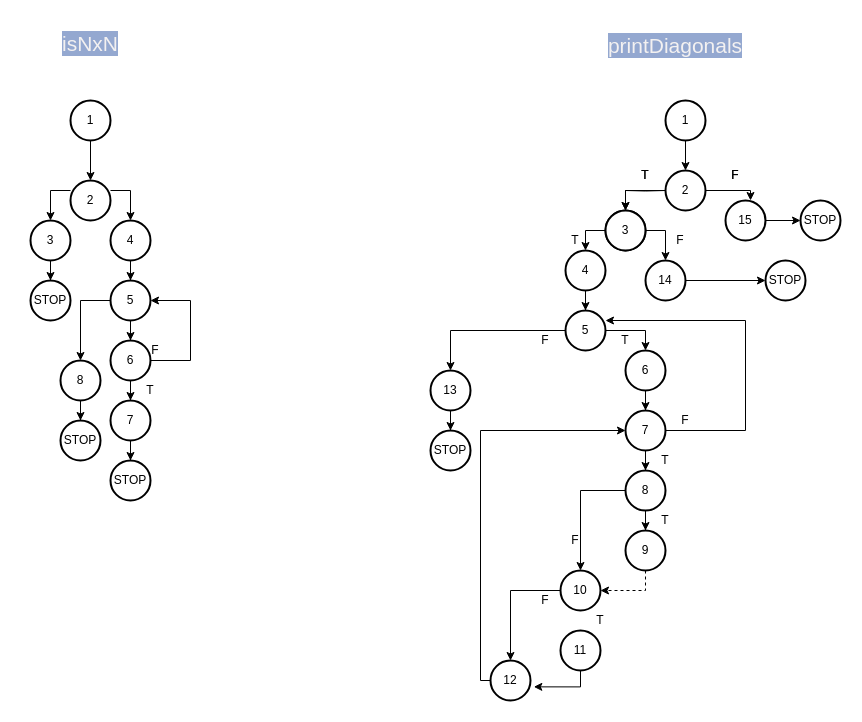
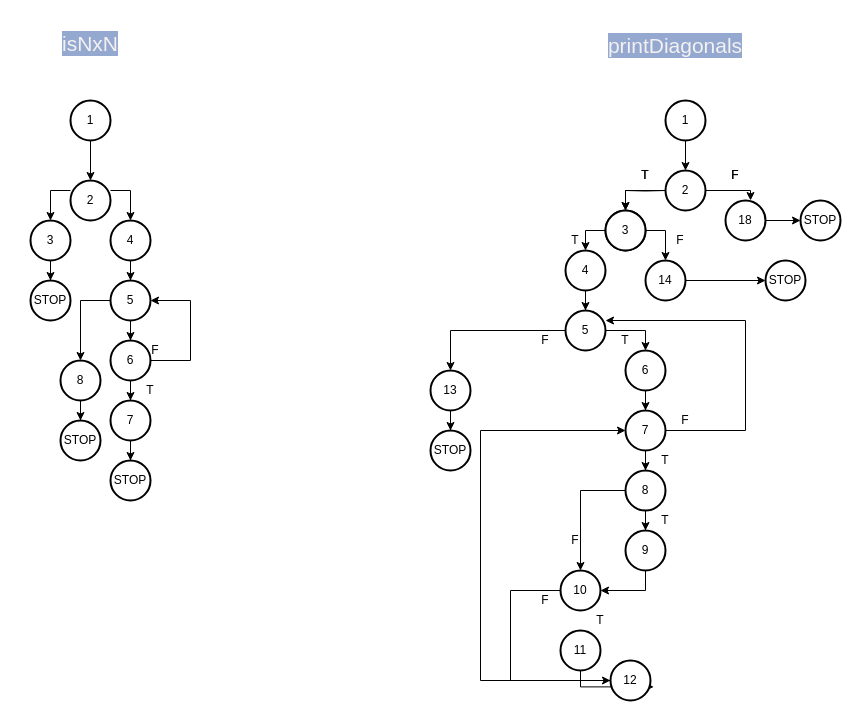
  <mxCell id="0" />
  <mxCell id="1" parent="0" />
  <mxCell id="2" style="edgeStyle=orthogonalEdgeStyle;rounded=0;orthogonalLoop=1;jettySize=auto;html=1;entryX=0.5;entryY=0;entryDx=0;entryDy=0;entryPerimeter=0;" parent="1" edge="1"><mxGeometry relative="1" as="geometry" /></mxCell>
  <mxCell id="3" value="1" style="strokeWidth=2;html=1;shape=mxgraph.flowchart.start_2;whiteSpace=wrap;container=0;" parent="1" vertex="1"><mxGeometry x="665" width="40" height="40" as="geometry" y="100" /></mxCell>
  <mxCell id="4" style="edgeStyle=orthogonalEdgeStyle;rounded=0;orthogonalLoop=1;jettySize=auto;html=1;" parent="1" source="5" target="21" edge="1"><mxGeometry relative="1" as="geometry"><Array as="points"><mxPoint x="750" y="190" /></Array></mxGeometry></mxCell>
  <mxCell id="5" value="2" style="strokeWidth=2;html=1;shape=mxgraph.flowchart.start_2;whiteSpace=wrap;container=0;" parent="1" vertex="1"><mxGeometry x="665" y="170" width="40" height="40" as="geometry" /></mxCell>
  <mxCell id="6" style="edgeStyle=orthogonalEdgeStyle;rounded=0;orthogonalLoop=1;jettySize=auto;html=1;entryX=0.5;entryY=0;entryDx=0;entryDy=0;entryPerimeter=0;" parent="1" source="3" target="5" edge="1"><mxGeometry relative="1" as="geometry" /></mxCell>
  <mxCell id="7" value="3" style="strokeWidth=2;html=1;shape=mxgraph.flowchart.start_2;whiteSpace=wrap;container=0;" parent="1" vertex="1"><mxGeometry x="605" y="210" width="40" height="40" as="geometry" /></mxCell>
  <mxCell id="8" style="edgeStyle=orthogonalEdgeStyle;rounded=0;orthogonalLoop=1;jettySize=auto;html=1;entryX=0.5;entryY=0;entryDx=0;entryDy=0;entryPerimeter=0;" parent="1" source="5" target="7" edge="1"><mxGeometry relative="1" as="geometry" /></mxCell>
  <mxCell id="9" value="T" style="text;strokeColor=none;align=center;fillColor=none;html=1;verticalAlign=middle;whiteSpace=wrap;rounded=0;container=0;" parent="1" vertex="1"><mxGeometry x="615" y="160" width="60" height="30" as="geometry" /></mxCell>
  <mxCell id="10" value="F" style="text;strokeColor=none;align=center;fillColor=none;html=1;verticalAlign=middle;whiteSpace=wrap;rounded=0;container=0;" parent="1" vertex="1"><mxGeometry x="705" y="160" width="60" height="30" as="geometry" /></mxCell>
  <mxCell id="11" value="T" style="text;strokeColor=none;align=center;fillColor=none;html=1;verticalAlign=middle;whiteSpace=wrap;rounded=0;container=0;" parent="1" vertex="1"><mxGeometry x="565" y="230" width="20" height="20" as="geometry" /></mxCell>
  <mxCell id="12" value="4" style="strokeWidth=2;html=1;shape=mxgraph.flowchart.start_2;whiteSpace=wrap;direction=south;container=0;" parent="1" vertex="1"><mxGeometry x="565" y="250" width="40" height="40" as="geometry" /></mxCell>
  <mxCell id="13" value="" style="edgeStyle=orthogonalEdgeStyle;rounded=0;orthogonalLoop=1;jettySize=auto;html=1;" parent="1" source="14" target="76" edge="1"><mxGeometry relative="1" as="geometry" /></mxCell>
  <mxCell id="14" value="14" style="strokeWidth=2;html=1;shape=mxgraph.flowchart.start_2;whiteSpace=wrap;container=0;" parent="1" vertex="1"><mxGeometry x="645" y="260" width="40" height="40" as="geometry" /></mxCell>
  <mxCell id="15" value="T" style="text;strokeColor=none;align=center;fillColor=none;html=1;verticalAlign=middle;whiteSpace=wrap;rounded=0;container=0;" parent="1" vertex="1"><mxGeometry x="615" y="160" width="60" height="30" as="geometry" /></mxCell>
  <mxCell id="16" style="edgeStyle=orthogonalEdgeStyle;rounded=0;orthogonalLoop=1;jettySize=auto;html=1;entryX=0.5;entryY=0;entryDx=0;entryDy=0;entryPerimeter=0;" parent="1" target="19" edge="1"><mxGeometry relative="1" as="geometry"><mxPoint x="665" y="190" as="sourcePoint" /></mxGeometry></mxCell>
  <mxCell id="17" style="edgeStyle=orthogonalEdgeStyle;rounded=0;orthogonalLoop=1;jettySize=auto;html=1;entryX=0;entryY=0.5;entryDx=0;entryDy=0;entryPerimeter=0;" parent="1" source="19" target="12" edge="1"><mxGeometry relative="1" as="geometry"><Array as="points"><mxPoint x="585" y="230" /></Array></mxGeometry></mxCell>
  <mxCell id="18" style="edgeStyle=orthogonalEdgeStyle;rounded=0;orthogonalLoop=1;jettySize=auto;html=1;entryX=0.5;entryY=0;entryDx=0;entryDy=0;entryPerimeter=0;" parent="1" source="19" target="14" edge="1"><mxGeometry relative="1" as="geometry"><Array as="points"><mxPoint x="665" y="230" /></Array></mxGeometry></mxCell>
  <mxCell id="19" value="3" style="strokeWidth=2;html=1;shape=mxgraph.flowchart.start_2;whiteSpace=wrap;container=0;" parent="1" vertex="1"><mxGeometry x="605" y="210" width="40" height="40" as="geometry" /></mxCell>
  <mxCell id="20" value="" style="edgeStyle=orthogonalEdgeStyle;rounded=0;orthogonalLoop=1;jettySize=auto;html=1;" parent="1" source="21" target="74" edge="1"><mxGeometry relative="1" as="geometry" /></mxCell>
- <mxCell id="21" value="15" style="strokeWidth=2;html=1;shape=mxgraph.flowchart.start_2;whiteSpace=wrap;container=0;" parent="1" vertex="1"><mxGeometry x="725" y="200" width="40" height="40" as="geometry" /></mxCell>
+ <mxCell id="21" value="18" style="strokeWidth=2;html=1;shape=mxgraph.flowchart.start_2;whiteSpace=wrap;container=0;" parent="1" vertex="1"><mxGeometry x="725" y="200" width="40" height="40" as="geometry" /></mxCell>
  <mxCell id="22" value="F" style="text;strokeColor=none;align=center;fillColor=none;html=1;verticalAlign=middle;whiteSpace=wrap;rounded=0;container=0;" parent="1" vertex="1"><mxGeometry x="705" y="160" width="60" height="30" as="geometry" /></mxCell>
  <mxCell id="23" value="F" style="text;strokeColor=none;align=center;fillColor=none;html=1;verticalAlign=middle;whiteSpace=wrap;rounded=0;container=0;" parent="1" vertex="1"><mxGeometry x="665" y="230" width="30" height="20" as="geometry" /></mxCell>
  <mxCell id="24" value="5" style="strokeWidth=2;html=1;shape=mxgraph.flowchart.start_2;whiteSpace=wrap;direction=south;container=0;" parent="1" vertex="1"><mxGeometry x="565" y="310" width="40" height="40" as="geometry" /></mxCell>
  <mxCell id="25" style="edgeStyle=orthogonalEdgeStyle;rounded=0;orthogonalLoop=1;jettySize=auto;html=1;entryX=0;entryY=0.5;entryDx=0;entryDy=0;entryPerimeter=0;" parent="1" source="12" target="24" edge="1"><mxGeometry relative="1" as="geometry" /></mxCell>
  <mxCell id="26" value="F" style="text;strokeColor=none;align=center;fillColor=none;html=1;verticalAlign=middle;whiteSpace=wrap;rounded=0;container=0;" parent="1" vertex="1"><mxGeometry x="530" y="330" width="30" height="20" as="geometry" /></mxCell>
  <mxCell id="27" value="T" style="text;strokeColor=none;align=center;fillColor=none;html=1;verticalAlign=middle;whiteSpace=wrap;rounded=0;container=0;" parent="1" vertex="1"><mxGeometry x="615" y="330" width="20" height="20" as="geometry" /></mxCell>
  <mxCell id="28" style="edgeStyle=orthogonalEdgeStyle;rounded=0;orthogonalLoop=1;jettySize=auto;html=1;" parent="1" source="29" target="24" edge="1"><mxGeometry relative="1" as="geometry"><mxPoint x="745" y="330" as="targetPoint" /><Array as="points"><mxPoint x="745" y="430" /><mxPoint x="745" y="320" /></Array></mxGeometry></mxCell>
  <mxCell id="29" value="7" style="strokeWidth=2;html=1;shape=mxgraph.flowchart.start_2;whiteSpace=wrap;direction=south;container=0;" parent="1" vertex="1"><mxGeometry x="625" y="410" width="40" height="40" as="geometry" /></mxCell>
  <mxCell id="30" value="T" style="text;strokeColor=none;align=center;fillColor=none;html=1;verticalAlign=middle;whiteSpace=wrap;rounded=0;container=0;" parent="1" vertex="1"><mxGeometry x="650" y="450" width="30" height="20" as="geometry" /></mxCell>
  <mxCell id="31" value="F" style="text;strokeColor=none;align=center;fillColor=none;html=1;verticalAlign=middle;whiteSpace=wrap;rounded=0;container=0;" parent="1" vertex="1"><mxGeometry x="560" y="530" width="30" height="20" as="geometry" /></mxCell>
  <mxCell id="32" style="edgeStyle=orthogonalEdgeStyle;rounded=0;orthogonalLoop=1;jettySize=auto;html=1;entryX=0;entryY=0.5;entryDx=0;entryDy=0;entryPerimeter=0;" parent="1" source="33" target="29" edge="1"><mxGeometry relative="1" as="geometry" /></mxCell>
  <mxCell id="33" value="6" style="strokeWidth=2;html=1;shape=mxgraph.flowchart.start_2;whiteSpace=wrap;direction=south;align=center;container=0;" parent="1" vertex="1"><mxGeometry x="625" y="350" width="40" height="40" as="geometry" /></mxCell>
  <mxCell id="34" style="edgeStyle=orthogonalEdgeStyle;rounded=0;orthogonalLoop=1;jettySize=auto;html=1;entryX=0;entryY=0.5;entryDx=0;entryDy=0;entryPerimeter=0;" parent="1" source="24" target="33" edge="1"><mxGeometry relative="1" as="geometry" /></mxCell>
  <mxCell id="35" value="8" style="strokeWidth=2;html=1;shape=mxgraph.flowchart.start_2;whiteSpace=wrap;direction=south;container=0;" parent="1" vertex="1"><mxGeometry x="625" y="470" width="40" height="40" as="geometry" /></mxCell>
  <mxCell id="36" style="edgeStyle=orthogonalEdgeStyle;rounded=0;orthogonalLoop=1;jettySize=auto;html=1;entryX=0;entryY=0.5;entryDx=0;entryDy=0;entryPerimeter=0;" parent="1" source="29" target="35" edge="1"><mxGeometry relative="1" as="geometry" /></mxCell>
  <mxCell id="37" value="9" style="strokeWidth=2;html=1;shape=mxgraph.flowchart.start_2;whiteSpace=wrap;direction=south;container=0;" parent="1" vertex="1"><mxGeometry x="625" y="530" width="40" height="40" as="geometry" /></mxCell>
  <mxCell id="38" style="edgeStyle=orthogonalEdgeStyle;rounded=0;orthogonalLoop=1;jettySize=auto;html=1;entryX=0;entryY=0.5;entryDx=0;entryDy=0;entryPerimeter=0;" parent="1" source="35" target="37" edge="1"><mxGeometry relative="1" as="geometry" /></mxCell>
  <mxCell id="39" value="T" style="text;strokeColor=none;align=center;fillColor=none;html=1;verticalAlign=middle;whiteSpace=wrap;rounded=0;container=0;" parent="1" vertex="1"><mxGeometry x="650" y="510" width="30" height="20" as="geometry" /></mxCell>
  <mxCell id="40" style="edgeStyle=orthogonalEdgeStyle;rounded=0;orthogonalLoop=1;jettySize=auto;html=1;" parent="1" source="41" target="78" edge="1"><mxGeometry relative="1" as="geometry"><Array as="points"><mxPoint x="510" y="590" /></Array></mxGeometry></mxCell>
  <mxCell id="41" value="10" style="strokeWidth=2;html=1;shape=mxgraph.flowchart.start_2;whiteSpace=wrap;direction=south;container=0;" parent="1" vertex="1"><mxGeometry x="560" y="570" width="40" height="40" as="geometry" /></mxCell>
  <mxCell id="42" style="edgeStyle=orthogonalEdgeStyle;rounded=0;orthogonalLoop=1;jettySize=auto;html=1;entryX=0;entryY=0.5;entryDx=0;entryDy=0;entryPerimeter=0;" parent="1" source="35" target="41" edge="1"><mxGeometry relative="1" as="geometry" /></mxCell>
- <mxCell id="43" style="edgeStyle=orthogonalEdgeStyle;rounded=0;orthogonalLoop=1;jettySize=auto;html=1;entryX=0.5;entryY=0;entryDx=0;entryDy=0;entryPerimeter=0;dashed=1;" parent="1" source="37" target="41" edge="1"><mxGeometry relative="1" as="geometry"><Array as="points"><mxPoint x="645" y="590" /></Array></mxGeometry></mxCell>
+ <mxCell id="43" style="edgeStyle=orthogonalEdgeStyle;rounded=0;orthogonalLoop=1;jettySize=auto;html=1;entryX=0.5;entryY=0;entryDx=0;entryDy=0;entryPerimeter=0;" parent="1" source="37" target="41" edge="1"><mxGeometry relative="1" as="geometry"><Array as="points"><mxPoint x="645" y="590" /></Array></mxGeometry></mxCell>
  <mxCell id="44" style="edgeStyle=orthogonalEdgeStyle;rounded=0;orthogonalLoop=1;jettySize=auto;html=1;entryX=0.659;entryY=-0.083;entryDx=0;entryDy=0;entryPerimeter=0;" parent="1" source="45" target="78" edge="1"><mxGeometry relative="1" as="geometry"><Array as="points"><mxPoint x="580" y="686" /></Array></mxGeometry></mxCell>
  <mxCell id="45" value="11" style="strokeWidth=2;html=1;shape=mxgraph.flowchart.start_2;whiteSpace=wrap;direction=south;container=0;" parent="1" vertex="1"><mxGeometry x="560" y="630" width="40" height="40" as="geometry" /></mxCell>
  <mxCell id="46" value="T" style="text;strokeColor=none;align=center;fillColor=none;html=1;verticalAlign=middle;whiteSpace=wrap;rounded=0;container=0;" parent="1" vertex="1"><mxGeometry x="585" y="610" width="30" height="20" as="geometry" /></mxCell>
  <mxCell id="47" value="F" style="text;strokeColor=none;align=center;fillColor=none;html=1;verticalAlign=middle;whiteSpace=wrap;rounded=0;container=0;" parent="1" vertex="1"><mxGeometry x="530" y="590" width="30" height="20" as="geometry" /></mxCell>
  <mxCell id="48" value="F" style="text;strokeColor=none;align=center;fillColor=none;html=1;verticalAlign=middle;whiteSpace=wrap;rounded=0;container=0;" parent="1" vertex="1"><mxGeometry x="670" y="410" width="30" height="20" as="geometry" /></mxCell>
  <mxCell id="49" value="" style="edgeStyle=orthogonalEdgeStyle;rounded=0;orthogonalLoop=1;jettySize=auto;html=1;" parent="1" source="50" target="75" edge="1"><mxGeometry relative="1" as="geometry" /></mxCell>
  <mxCell id="50" value="13" style="strokeWidth=2;html=1;shape=mxgraph.flowchart.start_2;whiteSpace=wrap;direction=south;container=0;" parent="1" vertex="1"><mxGeometry x="430" y="370" width="40" height="40" as="geometry" /></mxCell>
  <mxCell id="51" style="edgeStyle=orthogonalEdgeStyle;rounded=0;orthogonalLoop=1;jettySize=auto;html=1;entryX=0;entryY=0.5;entryDx=0;entryDy=0;entryPerimeter=0;" parent="1" source="24" target="50" edge="1"><mxGeometry relative="1" as="geometry"><mxPoint x="485" y="330" as="targetPoint" /></mxGeometry></mxCell>
  <mxCell id="52" style="edgeStyle=orthogonalEdgeStyle;rounded=0;orthogonalLoop=1;jettySize=auto;html=1;entryX=0.5;entryY=0;entryDx=0;entryDy=0;entryPerimeter=0;" parent="1" source="53" target="56" edge="1"><mxGeometry relative="1" as="geometry" /></mxCell>
  <mxCell id="53" value="1" style="strokeWidth=2;html=1;shape=mxgraph.flowchart.start_2;whiteSpace=wrap;container=0;" parent="1" vertex="1"><mxGeometry x="70" width="40" height="40" as="geometry" y="100" /></mxCell>
  <mxCell id="54" style="edgeStyle=orthogonalEdgeStyle;rounded=0;orthogonalLoop=1;jettySize=auto;html=1;" parent="1" source="56" target="58" edge="1"><mxGeometry relative="1" as="geometry"><Array as="points"><mxPoint x="50" y="190" /></Array></mxGeometry></mxCell>
  <mxCell id="55" style="edgeStyle=orthogonalEdgeStyle;rounded=0;orthogonalLoop=1;jettySize=auto;html=1;" parent="1" source="56" target="60" edge="1"><mxGeometry relative="1" as="geometry"><Array as="points"><mxPoint x="130" y="190" /></Array></mxGeometry></mxCell>
  <mxCell id="56" value="2" style="strokeWidth=2;html=1;shape=mxgraph.flowchart.start_2;whiteSpace=wrap;container=0;" parent="1" vertex="1"><mxGeometry x="70" y="180" width="40" height="40" as="geometry" /></mxCell>
  <mxCell id="57" style="edgeStyle=orthogonalEdgeStyle;rounded=0;orthogonalLoop=1;jettySize=auto;html=1;entryX=0;entryY=0.5;entryDx=0;entryDy=0;entryPerimeter=0;" parent="1" source="58" target="61" edge="1"><mxGeometry relative="1" as="geometry" /></mxCell>
  <mxCell id="58" value="3" style="strokeWidth=2;html=1;shape=mxgraph.flowchart.start_2;whiteSpace=wrap;container=0;direction=south;" parent="1" vertex="1"><mxGeometry x="30" y="220" width="40" height="40" as="geometry" /></mxCell>
  <mxCell id="59" style="edgeStyle=orthogonalEdgeStyle;rounded=0;orthogonalLoop=1;jettySize=auto;html=1;entryX=0.5;entryY=0;entryDx=0;entryDy=0;entryPerimeter=0;" parent="1" source="60" target="64" edge="1"><mxGeometry relative="1" as="geometry" /></mxCell>
  <mxCell id="60" value="4" style="strokeWidth=2;html=1;shape=mxgraph.flowchart.start_2;whiteSpace=wrap;container=0;" parent="1" vertex="1"><mxGeometry x="110" y="220" width="40" height="40" as="geometry" /></mxCell>
  <mxCell id="61" value="STOP" style="strokeWidth=2;html=1;shape=mxgraph.flowchart.start_2;whiteSpace=wrap;container=0;direction=south;" parent="1" vertex="1"><mxGeometry x="30" y="280" width="40" height="40" as="geometry" /></mxCell>
  <mxCell id="62" style="edgeStyle=orthogonalEdgeStyle;rounded=0;orthogonalLoop=1;jettySize=auto;html=1;entryX=0.5;entryY=0;entryDx=0;entryDy=0;entryPerimeter=0;" parent="1" source="64" target="67" edge="1"><mxGeometry relative="1" as="geometry" /></mxCell>
  <mxCell id="63" style="edgeStyle=orthogonalEdgeStyle;rounded=0;orthogonalLoop=1;jettySize=auto;html=1;" parent="1" source="64" target="72" edge="1"><mxGeometry relative="1" as="geometry" /></mxCell>
  <mxCell id="64" value="5" style="strokeWidth=2;html=1;shape=mxgraph.flowchart.start_2;whiteSpace=wrap;container=0;" parent="1" vertex="1"><mxGeometry x="110" y="280" width="40" height="40" as="geometry" /></mxCell>
  <mxCell id="65" style="edgeStyle=orthogonalEdgeStyle;rounded=0;orthogonalLoop=1;jettySize=auto;html=1;entryX=1;entryY=0.5;entryDx=0;entryDy=0;entryPerimeter=0;" parent="1" source="67" target="64" edge="1"><mxGeometry relative="1" as="geometry"><Array as="points"><mxPoint x="190" y="360" /><mxPoint x="190" y="300" /></Array></mxGeometry></mxCell>
  <mxCell id="66" style="edgeStyle=orthogonalEdgeStyle;rounded=0;orthogonalLoop=1;jettySize=auto;html=1;entryX=0.5;entryY=0;entryDx=0;entryDy=0;entryPerimeter=0;" parent="1" source="67" target="69" edge="1"><mxGeometry relative="1" as="geometry" /></mxCell>
  <mxCell id="67" value="6" style="strokeWidth=2;html=1;shape=mxgraph.flowchart.start_2;whiteSpace=wrap;container=0;" parent="1" vertex="1"><mxGeometry x="110" y="340" width="40" height="40" as="geometry" /></mxCell>
  <mxCell id="68" value="" style="edgeStyle=orthogonalEdgeStyle;rounded=0;orthogonalLoop=1;jettySize=auto;html=1;" parent="1" source="69" target="70" edge="1"><mxGeometry relative="1" as="geometry" /></mxCell>
  <mxCell id="69" value="7" style="strokeWidth=2;html=1;shape=mxgraph.flowchart.start_2;whiteSpace=wrap;container=0;" parent="1" vertex="1"><mxGeometry x="110" y="400" width="40" height="40" as="geometry" /></mxCell>
  <mxCell id="70" value="STOP" style="strokeWidth=2;html=1;shape=mxgraph.flowchart.start_2;whiteSpace=wrap;container=0;direction=south;" parent="1" vertex="1"><mxGeometry x="110" y="460" width="40" height="40" as="geometry" /></mxCell>
  <mxCell id="71" value="" style="edgeStyle=orthogonalEdgeStyle;rounded=0;orthogonalLoop=1;jettySize=auto;html=1;" parent="1" source="72" target="73" edge="1"><mxGeometry relative="1" as="geometry" /></mxCell>
  <mxCell id="72" value="8" style="strokeWidth=2;html=1;shape=mxgraph.flowchart.start_2;whiteSpace=wrap;container=0;" parent="1" vertex="1"><mxGeometry x="60" y="360" width="40" height="40" as="geometry" /></mxCell>
  <mxCell id="73" value="STOP" style="strokeWidth=2;html=1;shape=mxgraph.flowchart.start_2;whiteSpace=wrap;container=0;direction=south;" parent="1" vertex="1"><mxGeometry x="60" y="420" width="40" height="40" as="geometry" /></mxCell>
  <mxCell id="74" value="STOP" style="strokeWidth=2;html=1;shape=mxgraph.flowchart.start_2;whiteSpace=wrap;container=0;direction=south;" parent="1" vertex="1"><mxGeometry x="800" y="200" width="40" height="40" as="geometry" /></mxCell>
  <mxCell id="75" value="STOP" style="strokeWidth=2;html=1;shape=mxgraph.flowchart.start_2;whiteSpace=wrap;container=0;direction=south;" parent="1" vertex="1"><mxGeometry x="430" y="430" width="40" height="40" as="geometry" /></mxCell>
  <mxCell id="76" value="STOP" style="strokeWidth=2;html=1;shape=mxgraph.flowchart.start_2;whiteSpace=wrap;container=0;direction=south;" parent="1" vertex="1"><mxGeometry x="765" y="260" width="40" height="40" as="geometry" /></mxCell>
  <mxCell id="77" style="edgeStyle=orthogonalEdgeStyle;rounded=0;orthogonalLoop=1;jettySize=auto;html=1;" parent="1" source="78" target="29" edge="1"><mxGeometry relative="1" as="geometry"><Array as="points"><mxPoint x="480" y="430" /></Array></mxGeometry></mxCell>
- <mxCell id="78" value="12" style="strokeWidth=2;html=1;shape=mxgraph.flowchart.start_2;whiteSpace=wrap;direction=south;container=0;" parent="1" vertex="1"><mxGeometry x="490" y="660" width="40" height="40" as="geometry" /></mxCell>
+ <mxCell id="78" value="12" style="strokeWidth=2;html=1;shape=mxgraph.flowchart.start_2;whiteSpace=wrap;direction=south;container=0;" parent="1" vertex="1"><mxGeometry x="610" y="660" width="40" height="40" as="geometry" /></mxCell>
  <mxCell id="79" value="T" style="text;strokeColor=none;align=center;fillColor=none;html=1;verticalAlign=middle;whiteSpace=wrap;rounded=0;container=0;" parent="1" vertex="1"><mxGeometry x="140" y="380" width="20" height="20" as="geometry" /></mxCell>
  <mxCell id="80" value="F" style="text;strokeColor=none;align=center;fillColor=none;html=1;verticalAlign=middle;whiteSpace=wrap;rounded=0;container=0;" parent="1" vertex="1"><mxGeometry x="140" y="340" width="30" height="20" as="geometry" /></mxCell>
  <mxCell id="81" value="isNxN" style="text;strokeColor=none;align=center;fillColor=none;verticalAlign=middle;whiteSpace=wrap;rounded=0;labelBackgroundColor=#94A8D0;fontSize=21;fontColor=#f3f1f1;" parent="1" vertex="1"><mxGeometry x="20" y="20" width="140" height="45" as="geometry" /></mxCell>
  <mxCell id="82" value="printDiagonals" style="text;strokeColor=none;align=center;fillColor=none;verticalAlign=middle;whiteSpace=wrap;rounded=0;labelBackgroundColor=#94A8D0;fontSize=21;fontColor=#f3f1f1;" parent="1" vertex="1"><mxGeometry x="580" y="20" width="190" height="50" as="geometry" /></mxCell>
